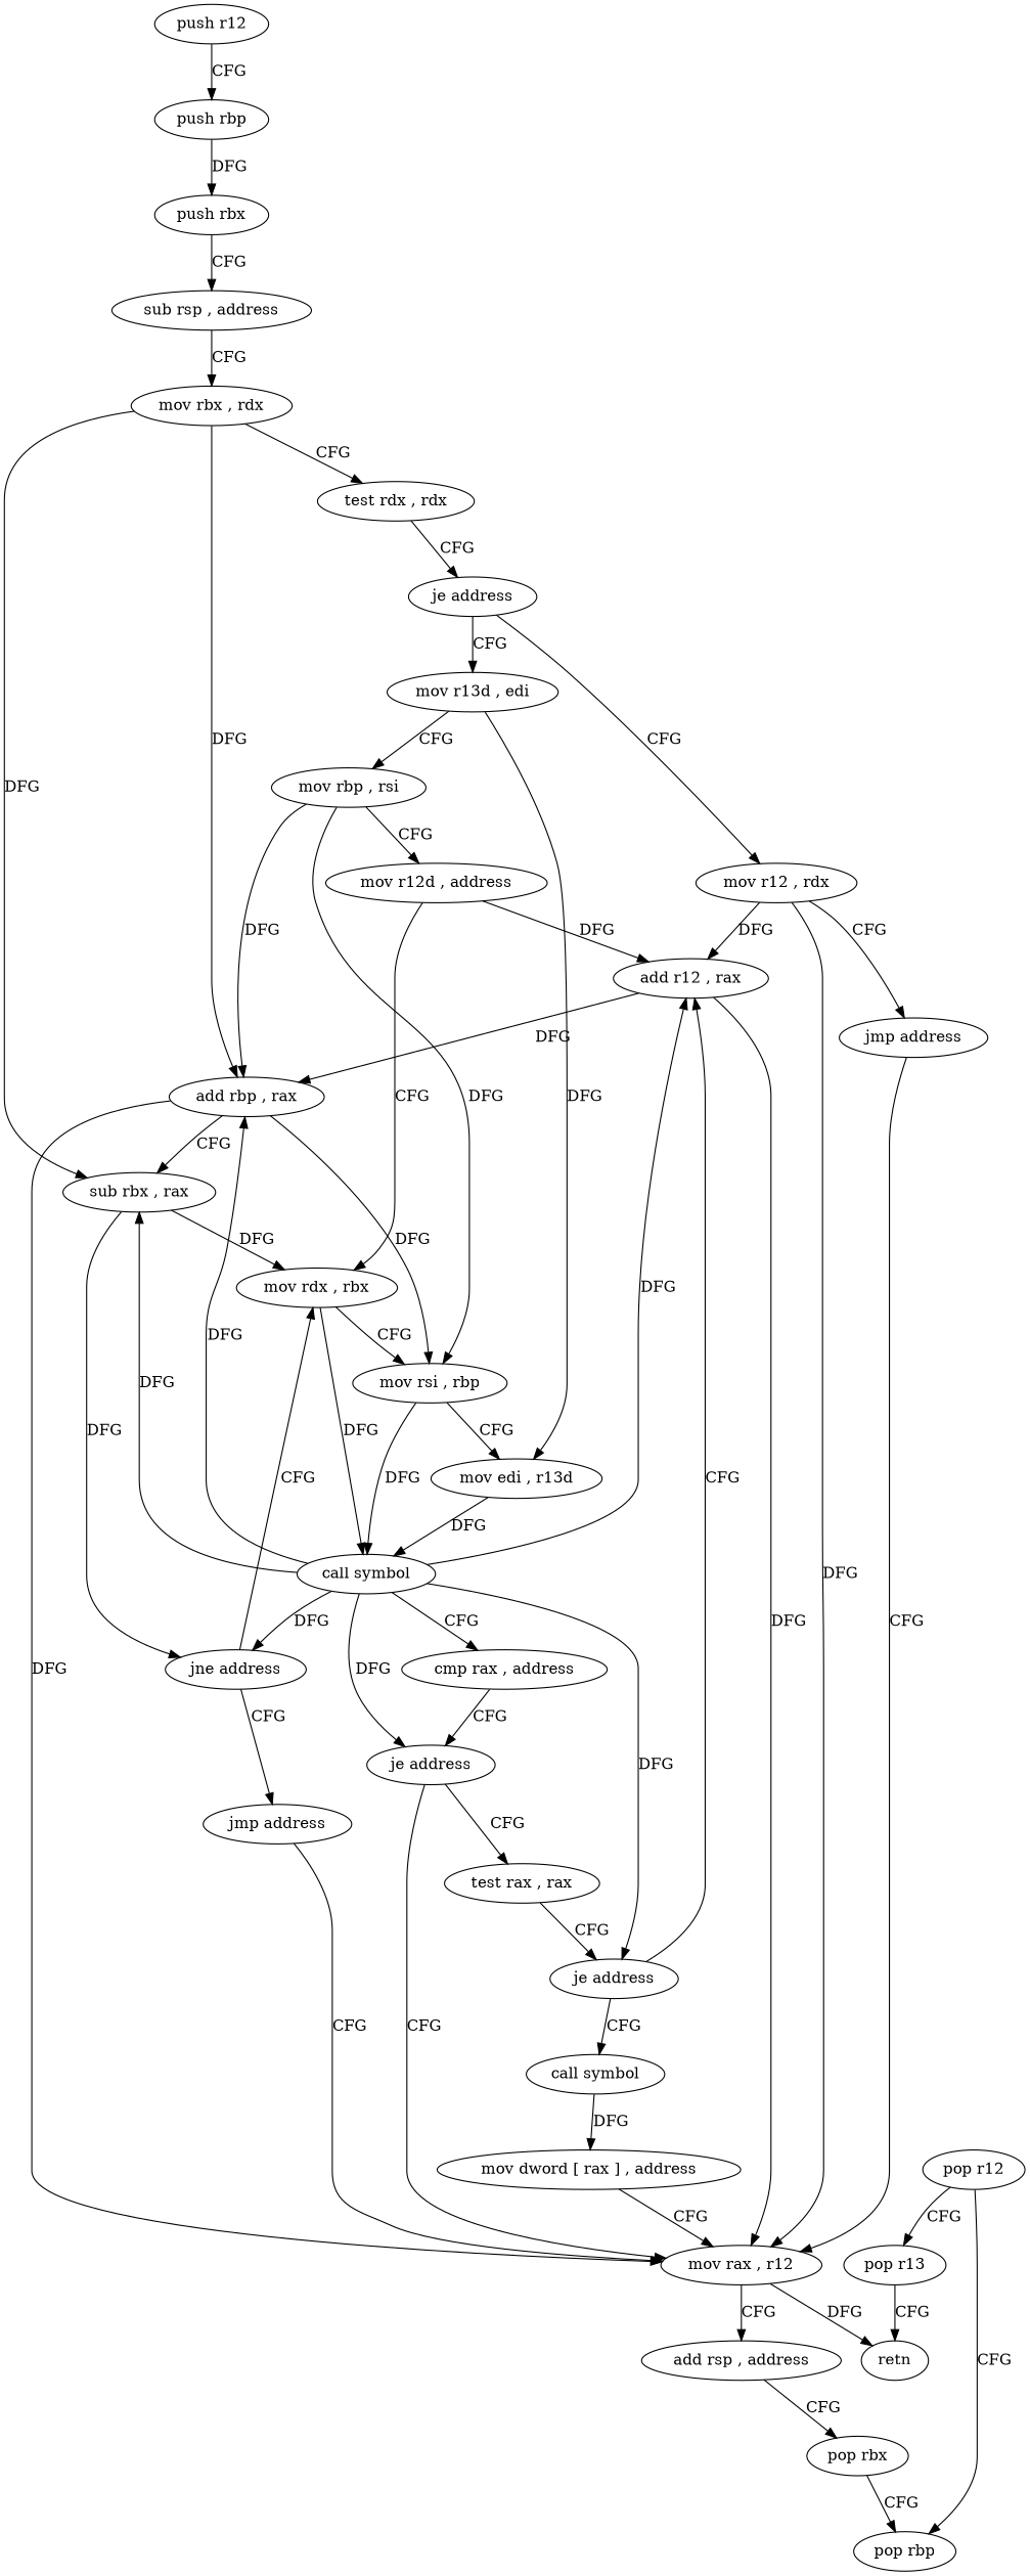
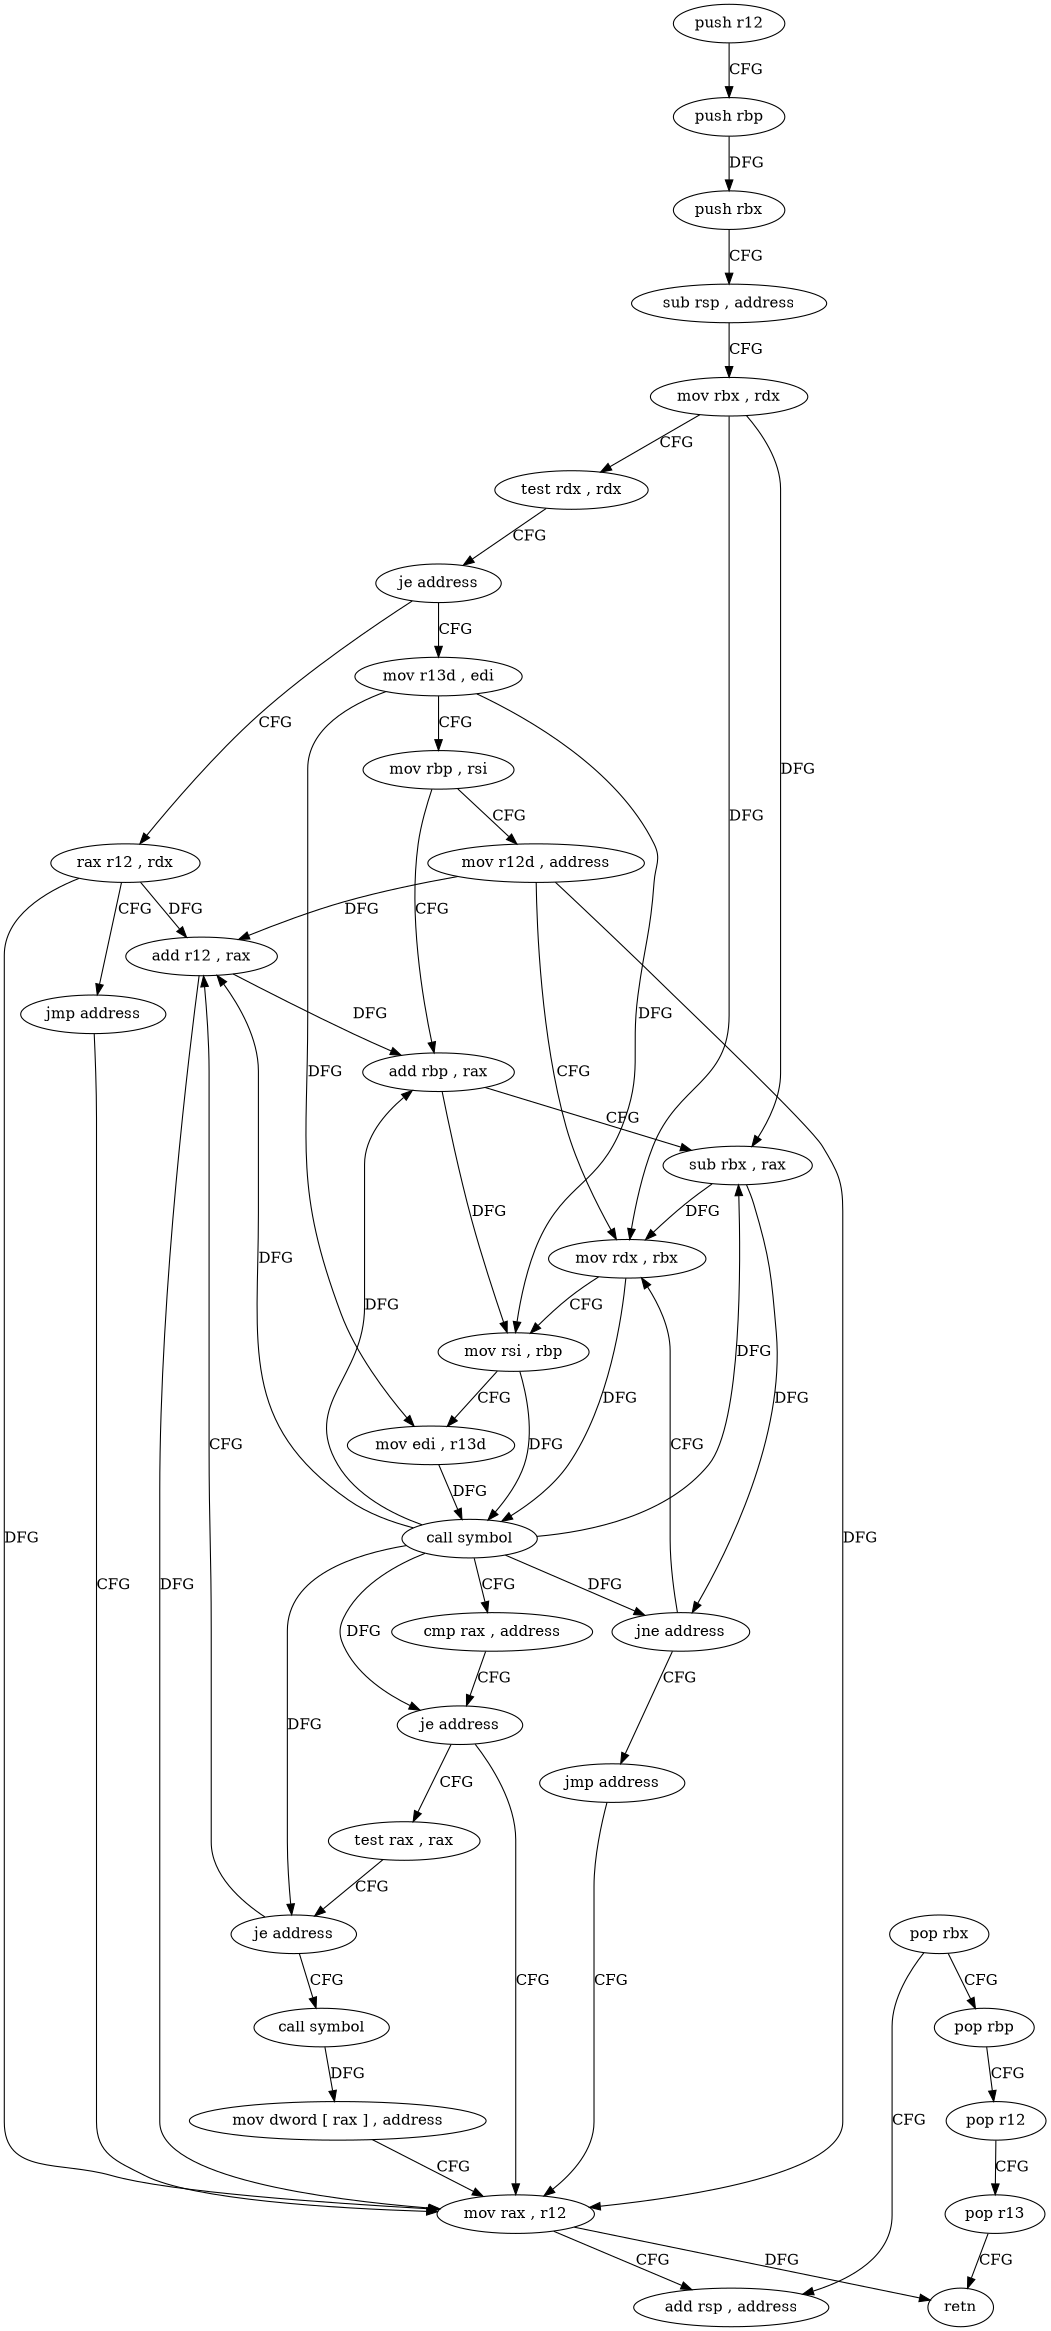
  digraph {
    n1 [label="push r12"]
    n2 [label="push rbp"]
    n3 [label="push rbx"]
    n4 [label="sub rsp , address"]
    n5 [label="mov rbx , rdx"]
    n6 [label="test rdx , rdx"]
    n7 [label="mov rdx , rbx"]
    n8 [label="sub rbx , rax"]
    n9 [label="je address"]
    n10 [label="mov rsi , rbp"]
    n11 [label="call symbol"]
    n12 [label="jne address"]
-   n13 [label="mov r12 , rdx"]
+   n13 [label="rax r12 , rdx"]
    n14 [label="mov r13d , edi"]
    n15 [label="jmp address"]
    n16 [label="mov rax , r12"]
    n17 [label="add r12 , rax"]
    n18 [label="mov rbp , rsi"]
    n19 [label="mov edi , r13d"]
    n20 [label="add rsp , address"]
    n21 [label=retn]
    n22 [label="add rbp , rax"]
    n23 [label="mov r12d , address"]
    n24 [label="pop rbx"]
    n25 [label="je address"]
    n26 [label="cmp rax , address"]
    n27 [label="je address"]
    n28 [label="pop rbp"]
    n29 [label="pop r12"]
    n30 [label="pop r13"]
    n31 [label="test rax , rax"]
    n32 [label="call symbol"]
    n33 [label="mov dword [ rax ] , address"]
    n34 [label="jmp address"]
    n1 -> n2 [label=CFG]
    n2 -> n3 [label=DFG]
    n3 -> n4 [label=CFG]
    n4 -> n5 [label=CFG]
    n5 -> n6 [label=CFG]
-   n5 -> n22 [label=DFG]
+   n5 -> n7 [label=DFG]
    n5 -> n8 [label=DFG]
    n6 -> n9 [label=CFG]
    n7 -> n10 [label=CFG]
    n7 -> n11 [label=DFG]
    n8 -> n7 [label=DFG]
    n8 -> n12 [label=DFG]
    n9 -> n13 [label=CFG]
    n9 -> n14 [label=CFG]
    n10 -> n11 [label=DFG]
    n10 -> n19 [label=CFG]
    n11 -> n8 [label=DFG]
    n11 -> n12 [label=DFG]
    n11 -> n17 [label=DFG]
    n11 -> n22 [label=DFG]
    n11 -> n25 [label=DFG]
    n11 -> n26 [label=CFG]
    n11 -> n27 [label=DFG]
    n12 -> n7 [label=CFG]
    n12 -> n34 [label=CFG]
    n13 -> n15 [label=CFG]
    n13 -> n16 [label=DFG]
    n13 -> n17 [label=DFG]
    n14 -> n18 [label=CFG]
    n14 -> n19 [label=DFG]
    n15 -> n16 [label=CFG]
    n16 -> n20 [label=CFG]
    n16 -> n21 [label=DFG]
    n17 -> n16 [label=DFG]
    n17 -> n22 [label=DFG]
-   n18 -> n10 [label=DFG]
-   n18 -> n22 [label=DFG]
+   n14 -> n10 [label=DFG]
+   n18 -> n22 [label=CFG]
    n18 -> n23 [label=CFG]
    n19 -> n11 [label=DFG]
-   n20 -> n24 [label=CFG]
+   n24 -> n20 [label=CFG]
    n22 -> n8 [label=CFG]
    n22 -> n10 [label=DFG]
    n23 -> n7 [label=CFG]
-   n22 -> n16 [label=DFG]
+   n23 -> n16 [label=DFG]
    n23 -> n17 [label=DFG]
    n24 -> n28 [label=CFG]
    n25 -> n17 [label=CFG]
    n25 -> n32 [label=CFG]
    n26 -> n27 [label=CFG]
    n27 -> n16 [label=CFG]
    n27 -> n31 [label=CFG]
-   n29 -> n28 [label=CFG]
+   n28 -> n29 [label=CFG]
    n29 -> n30 [label=CFG]
    n30 -> n21 [label=CFG]
    n31 -> n25 [label=CFG]
    n32 -> n33 [label=DFG]
    n33 -> n16 [label=CFG]
    n34 -> n16 [label=CFG]
  }
